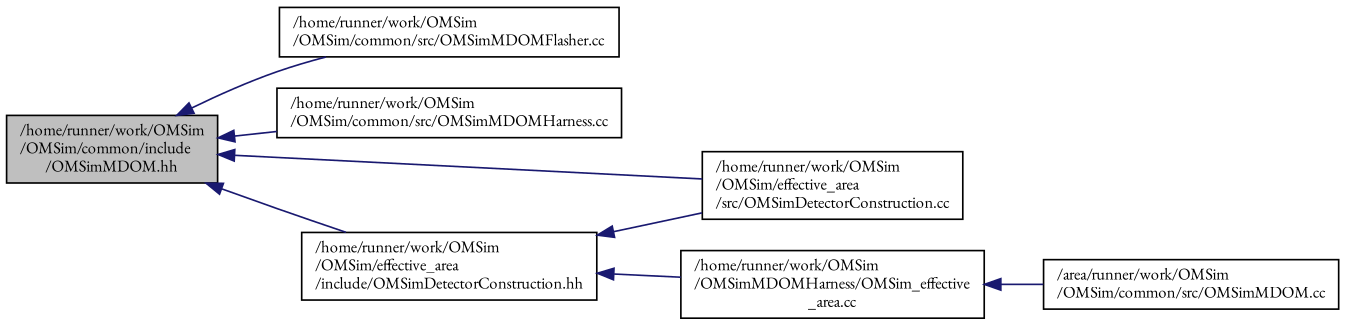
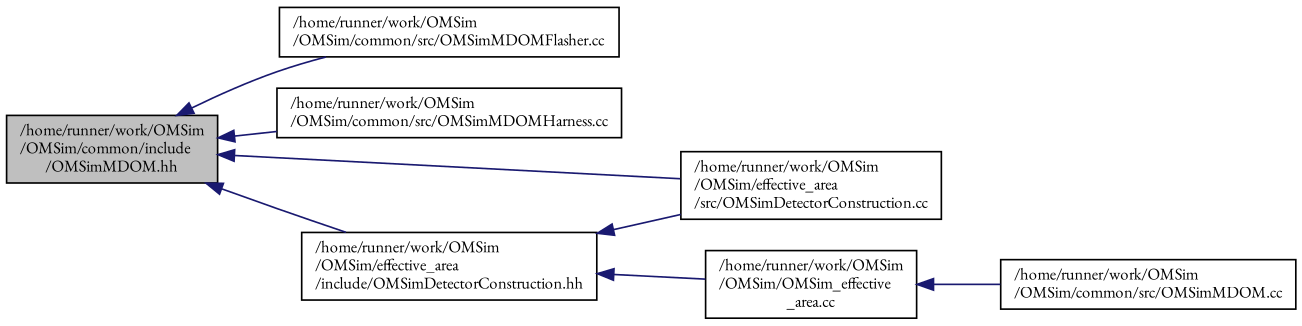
  digraph {
    fontname="EB Garamond"
    rankdir=LR
    node [color=black fillcolor=white fontname="EB Garamond" fontsize=10 shape=record style=filled]
    edge [color=midnightblue dir=back fontname="EB Garamond" fontsize=10 labelfontname=Helvetica labelfontsize=10 style=solid]
    n1 [fillcolor=grey75 fontcolor=black height=0.2 label="/home/runner/work/OMSim\l/OMSim/common/include\l/OMSimMDOM.hh" width=0.4]
    n2 [height=0.2 label="/home/runner/work/OMSim\l/OMSim/common/src/OMSimMDOMFlasher.cc" width=0.4]
    n3 [height=0.2 label="/home/runner/work/OMSim\l/OMSim/common/src/OMSimMDOMHarness.cc" width=0.4]
    n4 [height=0.2 label="/home/runner/work/OMSim\l/OMSim/effective_area\l/include/OMSimDetectorConstruction.hh" width=0.4]
    n5 [height=0.2 label="/home/runner/work/OMSim\l/OMSim/effective_area\l/src/OMSimDetectorConstruction.cc" width=0.4]
-   n6 [height=0.2 label="/area/runner/work/OMSim\l/OMSim/common/src/OMSimMDOM.cc" width=0.4]
-   n7 [height=0.2 label="/home/runner/work/OMSim\l/OMSimMDOMHarness/OMSim_effective\l_area.cc" width=0.4]
+   n6 [height=0.2 label="/home/runner/work/OMSim\l/OMSim/common/src/OMSimMDOM.cc" width=0.4]
+   n7 [height=0.2 label="/home/runner/work/OMSim\l/OMSim/OMSim_effective\l_area.cc" width=0.4]
    n1 -> n2
    n1 -> n3
    n1 -> n4
    n1 -> n5
    n4 -> n5
    n4 -> n7
    n7 -> n6
  }
